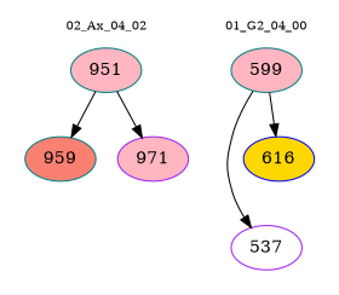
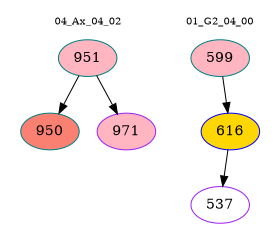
  digraph {
    fontname="DejaVu Serif"
    node [color=teal fillcolor=lightpink fontname="DejaVu Serif" style=filled]
    edge [color=black fontname="DejaVu Serif"]
    n1 [label=951]
-   n2 [fillcolor=salmon label=959]
+   n2 [fillcolor=salmon label=950]
    n3 [color=purple label=971]
    n4 [label=599]
    n5 [color=purple fillcolor=white label=537]
    n6 [color=blue fillcolor=gold label=616]
    subgraph cluster_1 {
      color=white
      fontsize=10
-     label="02_Ax_04_02"
+     label="04_Ax_04_02"
      n1
      n2
      n3
    }
    subgraph cluster_2 {
      color=white
      fontsize=10
      label="01_G2_04_00"
      n4
      n5
      n6
    }
    n1 -> n2
    n1 -> n3
-   n4 -> n5
+   n6 -> n5
    n4 -> n6
  }
